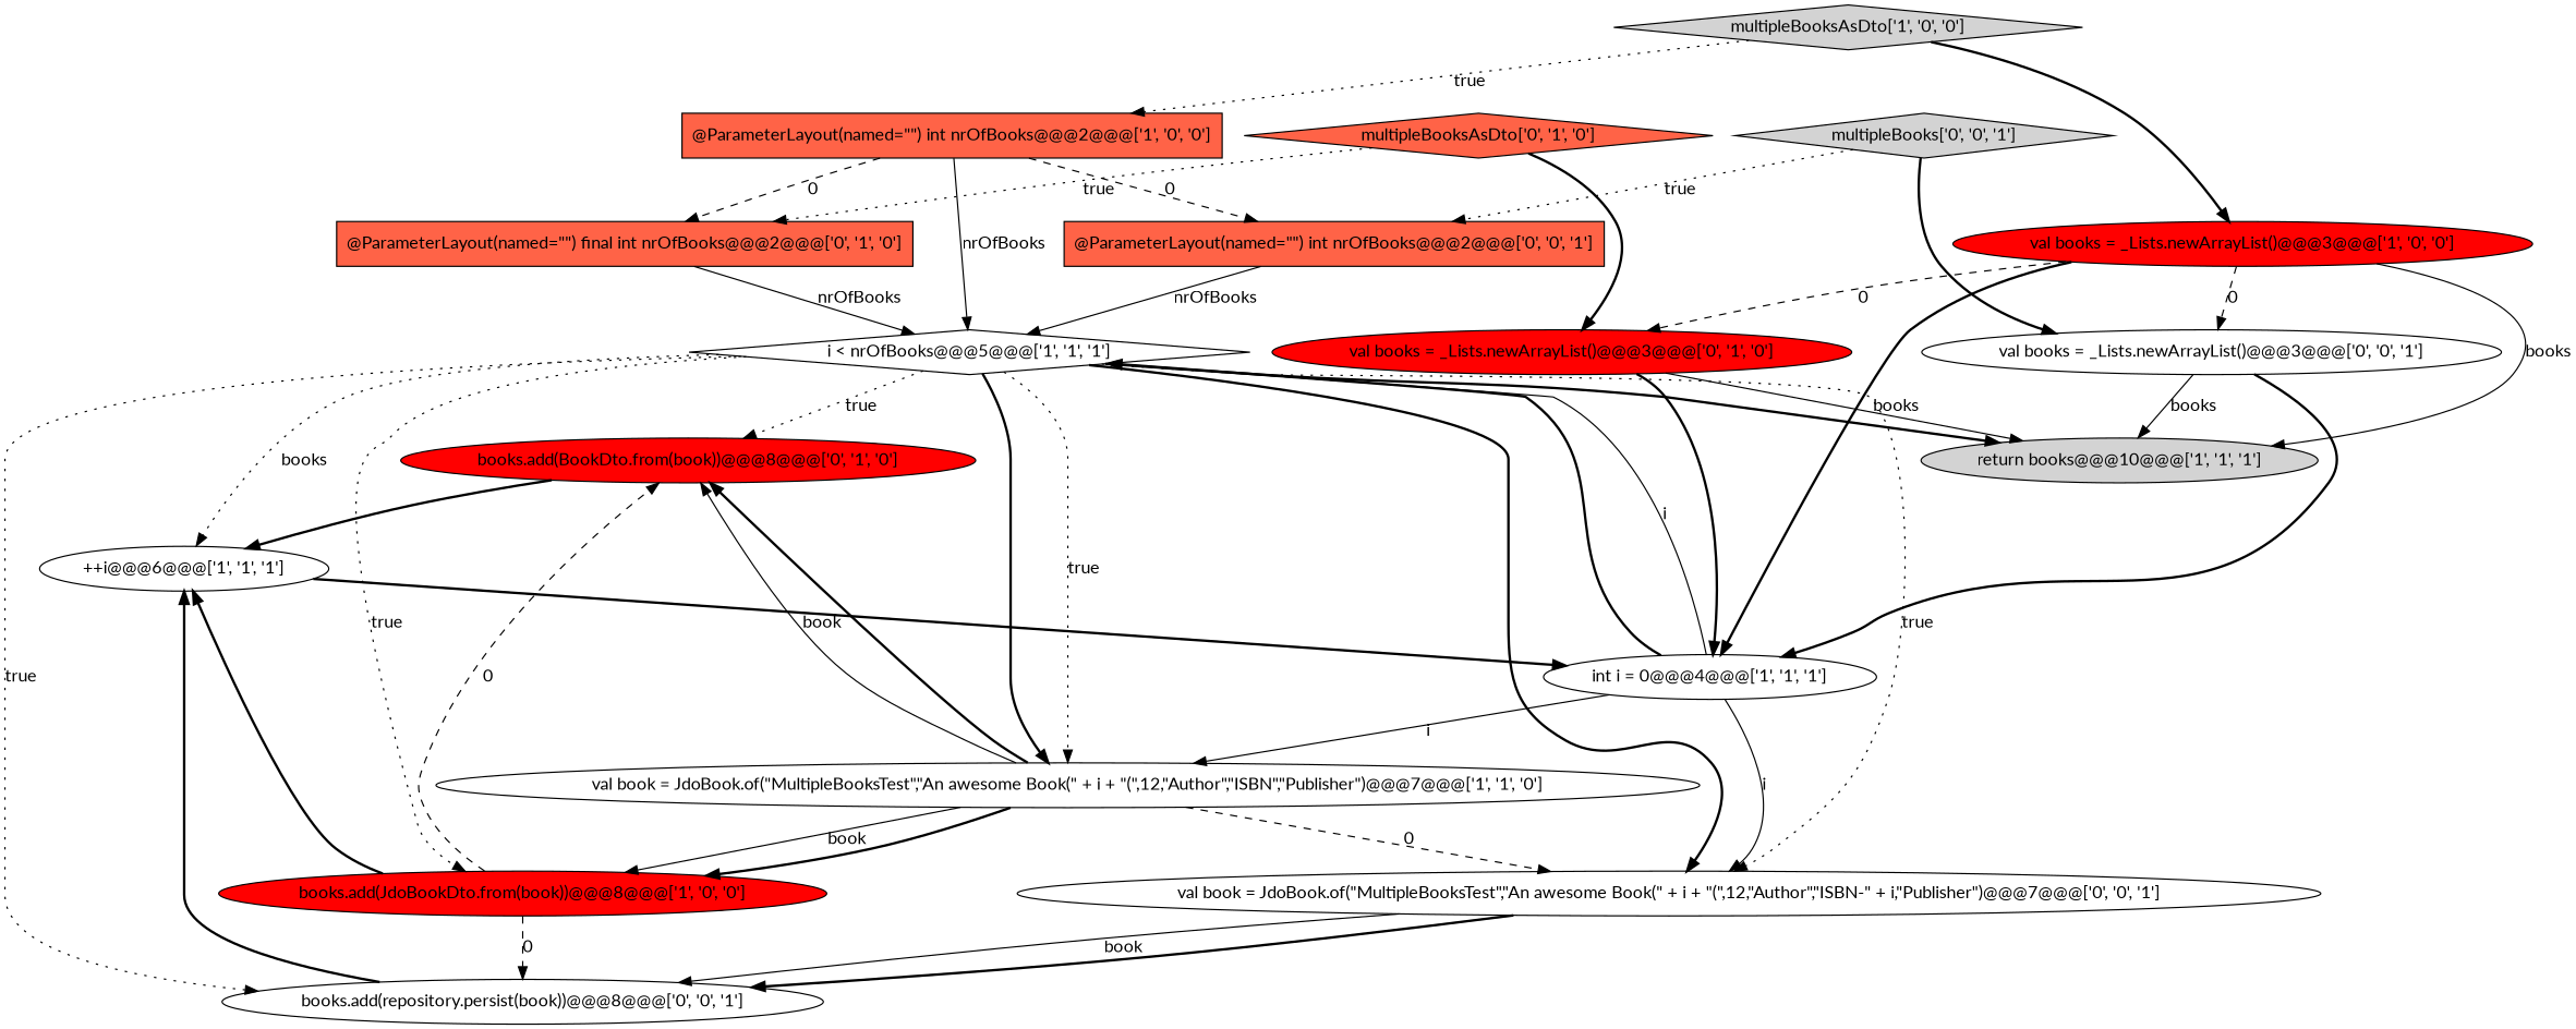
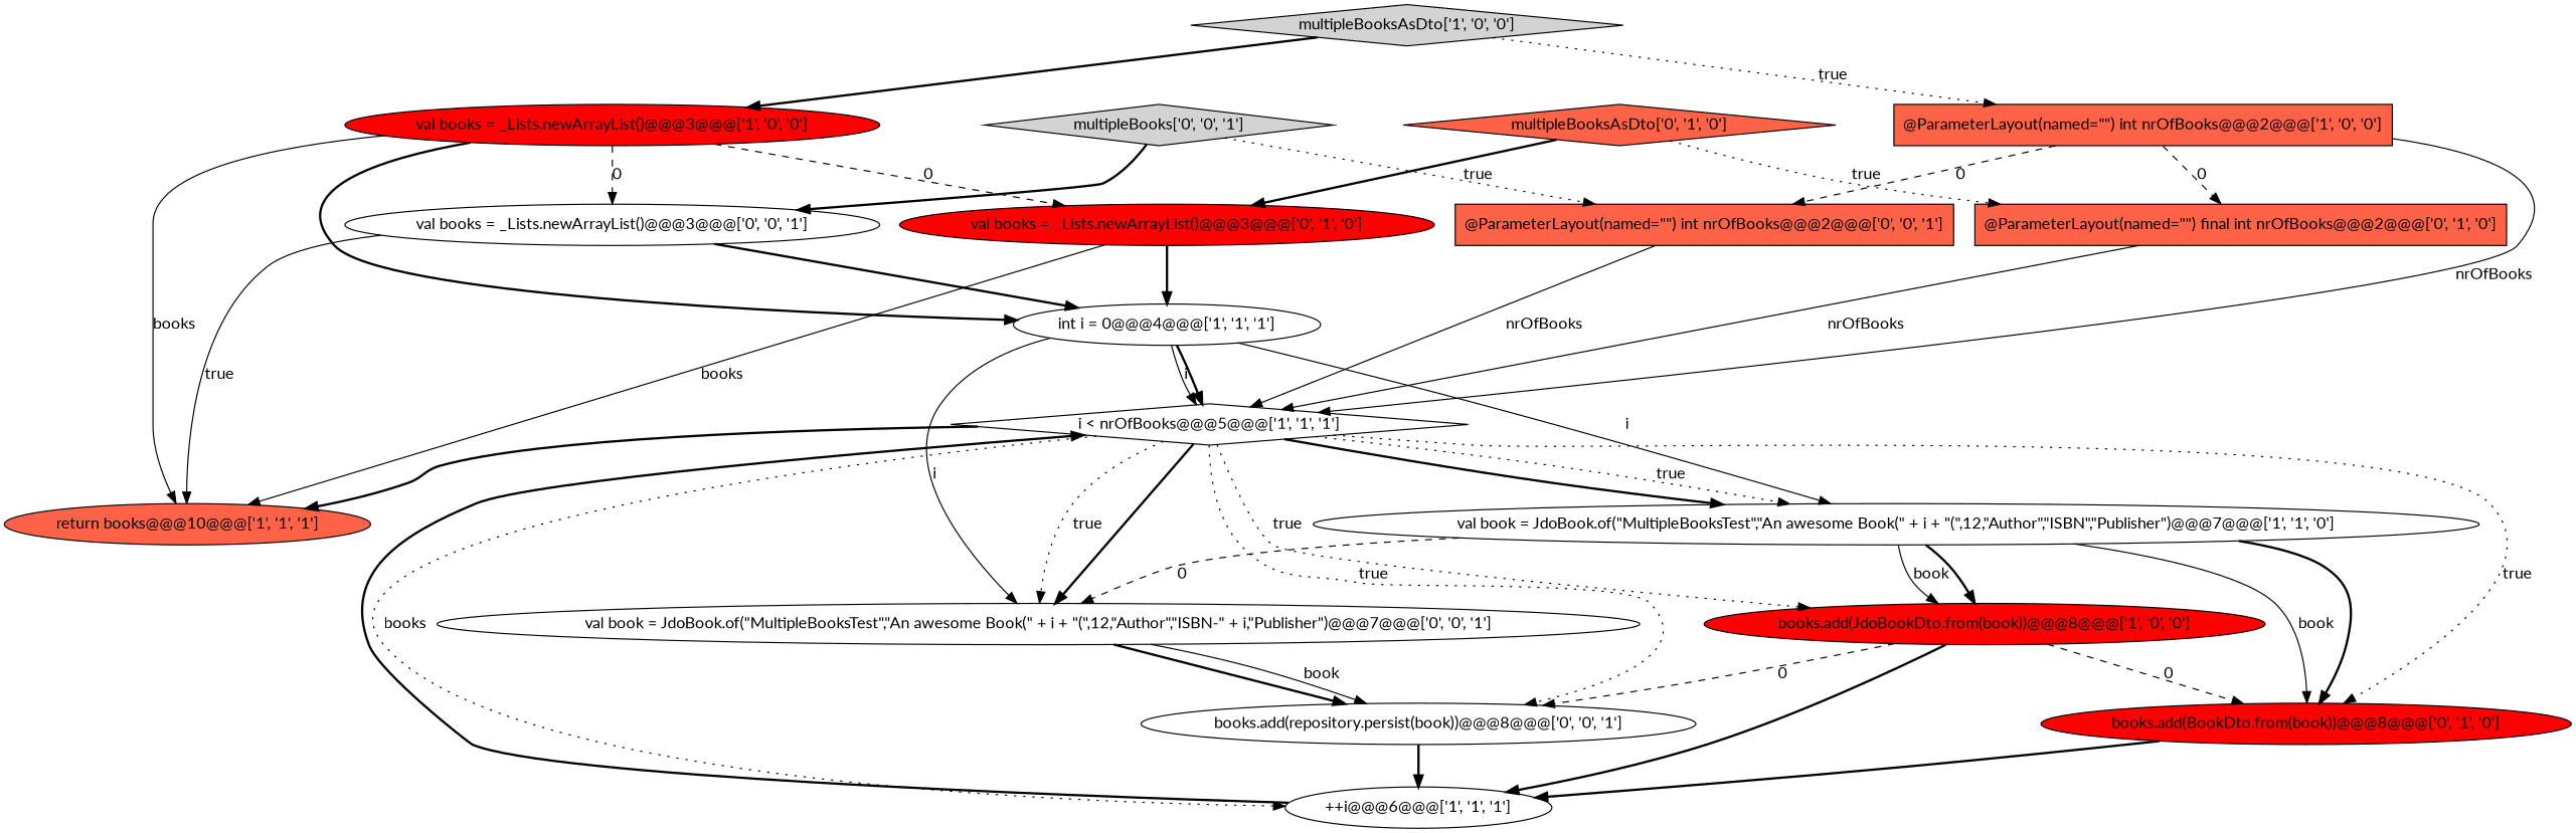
  digraph {
    fontname=Lato
    node [fillcolor=white fontname=Lato shape=ellipse style=filled]
    edge [fontname=Lato style=bold]
    n1 [fillcolor=tomato label="@ParameterLayout(named=\"\") int nrOfBooks@@@2@@@['0', '0', '1']" shape=box]
    n2 [label="i < nrOfBooks@@@5@@@['1', '1', '1']" shape=diamond]
    n3 [fillcolor=red label="books.add(BookDto.from(book))@@@8@@@['0', '1', '0']"]
    n4 [label="++i@@@6@@@['1', '1', '1']"]
    n5 [label="val book = JdoBook.of(\"MultipleBooksTest\",\"An awesome Book(\" + i + \"(\",12,\"Author\",\"ISBN\",\"Publisher\")@@@7@@@['1', '1', '0']"]
    n6 [label="val book = JdoBook.of(\"MultipleBooksTest\",\"An awesome Book(\" + i + \"(\",12,\"Author\",\"ISBN-\" + i,\"Publisher\")@@@7@@@['0', '0', '1']"]
    n7 [fillcolor=red label="books.add(JdoBookDto.from(book))@@@8@@@['1', '0', '0']"]
-   n8 [fillcolor=lightgray label="return books@@@10@@@['1', '1', '1']"]
+   n8 [fillcolor=tomato label="return books@@@10@@@['1', '1', '1']"]
    n9 [label="books.add(repository.persist(book))@@@8@@@['0', '0', '1']"]
    n10 [fillcolor=tomato label="@ParameterLayout(named=\"\") final int nrOfBooks@@@2@@@['0', '1', '0']" shape=box]
    n11 [label="val books = _Lists.newArrayList()@@@3@@@['0', '0', '1']"]
    n12 [label="int i = 0@@@4@@@['1', '1', '1']"]
    n13 [fillcolor=lightgray label="multipleBooks['0', '0', '1']" shape=diamond]
    n14 [fillcolor=tomato label="multipleBooksAsDto['0', '1', '0']" shape=diamond]
    n15 [fillcolor=red label="val books = _Lists.newArrayList()@@@3@@@['0', '1', '0']"]
    n16 [fillcolor=red label="val books = _Lists.newArrayList()@@@3@@@['1', '0', '0']"]
    n17 [fillcolor=lightgray label="multipleBooksAsDto['1', '0', '0']" shape=diamond]
    n18 [fillcolor=tomato label="@ParameterLayout(named=\"\") int nrOfBooks@@@2@@@['1', '0', '0']" shape=box]
    n1 -> n2 [label=nrOfBooks style=solid]
    n2 -> n3 [label=true style=dotted]
    n2 -> n4 [label=books style=dotted]
    n2 -> n5 [label=true style=dotted]
    n2 -> n5
    n2 -> n6
    n2 -> n6 [label=true style=dotted]
    n2 -> n7 [label=true style=dotted]
    n2 -> n8
    n2 -> n9 [label=true style=dotted]
    n3 -> n4
-   n4 -> n12
+   n4 -> n2
    n5 -> n3
    n5 -> n3 [label=book style=solid]
    n5 -> n6 [label=0 style=dashed]
    n5 -> n7 [label=book style=solid]
    n5 -> n7
    n6 -> n9
    n6 -> n9 [label=book style=solid]
    n7 -> n3 [label=0 style=dashed]
    n7 -> n4
    n7 -> n9 [label=0 style=dashed]
    n9 -> n4
    n10 -> n2 [label=nrOfBooks style=solid]
-   n11 -> n8 [label=books style=solid]
+   n11 -> n8 [label=true style=solid]
    n11 -> n12
    n12 -> n2
    n12 -> n2 [label=i style=solid]
    n12 -> n5 [label=i style=solid]
    n12 -> n6 [label=i style=solid]
    n13 -> n1 [label=true style=dotted]
    n13 -> n11
    n14 -> n10 [label=true style=dotted]
    n14 -> n15
    n15 -> n8 [label=books style=solid]
    n15 -> n12
    n16 -> n8 [label=books style=solid]
    n16 -> n11 [label=0 style=dashed]
    n16 -> n12
    n16 -> n15 [label=0 style=dashed]
    n17 -> n16
    n17 -> n18 [label=true style=dotted]
    n18 -> n1 [label=0 style=dashed]
    n18 -> n2 [label=nrOfBooks style=solid]
    n18 -> n10 [label=0 style=dashed]
  }
